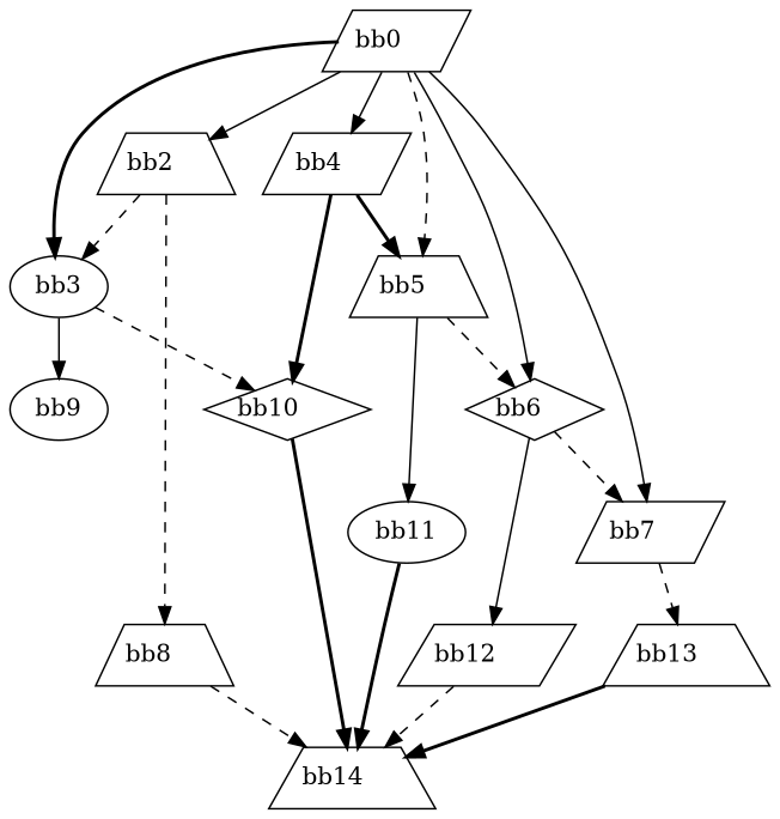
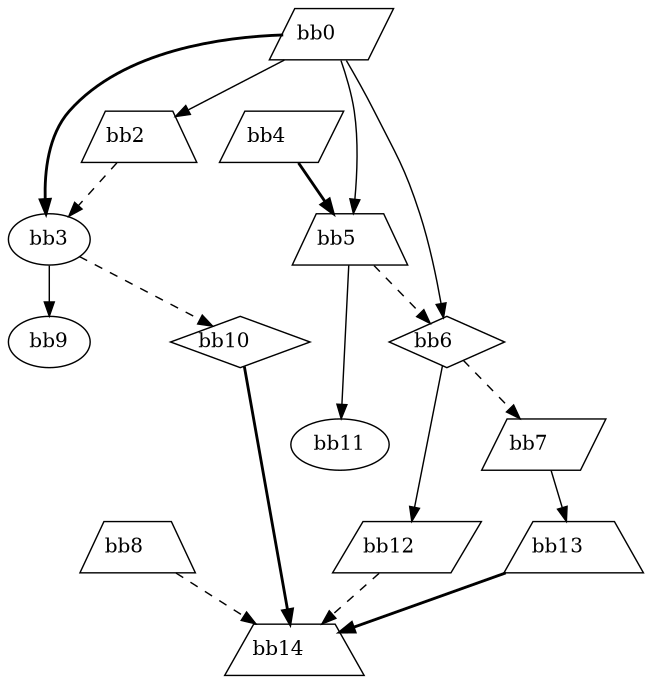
  digraph {
    node [shape=trapezium]
    edge [style=solid]
    n1 [label="bb0\l" shape=parallelogram]
    n2 [label="bb2\l"]
    n3 [label="bb3\l" shape=ellipse]
    n4 [label="bb4\l" shape=parallelogram]
    n5 [label="bb5\l"]
    n6 [label="bb6\l" shape=diamond]
    n7 [label="bb7\l" shape=parallelogram]
    n8 [label="bb8\l"]
    n9 [label="bb9\l" shape=ellipse]
    n10 [label="bb10\l" shape=diamond]
    n11 [label="bb11\l" shape=ellipse]
    n12 [label="bb12\l" shape=parallelogram]
    n13 [label="bb13\l"]
    n14 [label="bb14\l"]
    n1 -> n2
    n1 -> n3 [style=bold]
-   n1 -> n4
-   n1 -> n5 [style=dashed]
+   n1 -> n5
    n1 -> n6
-   n1 -> n7
    n2 -> n3 [style=dashed]
-   n2 -> n8 [style=dashed]
    n3 -> n9
    n3 -> n10 [style=dashed]
    n4 -> n5 [style=bold]
-   n4 -> n10 [style=bold]
    n5 -> n6 [style=dashed]
    n5 -> n11
    n6 -> n7 [style=dashed]
    n6 -> n12
-   n7 -> n13 [style=dashed]
+   n7 -> n13
    n8 -> n14 [style=dashed]
    n10 -> n14 [style=bold]
-   n11 -> n14 [style=bold]
    n12 -> n14 [style=dashed]
    n13 -> n14 [style=bold]
  }
